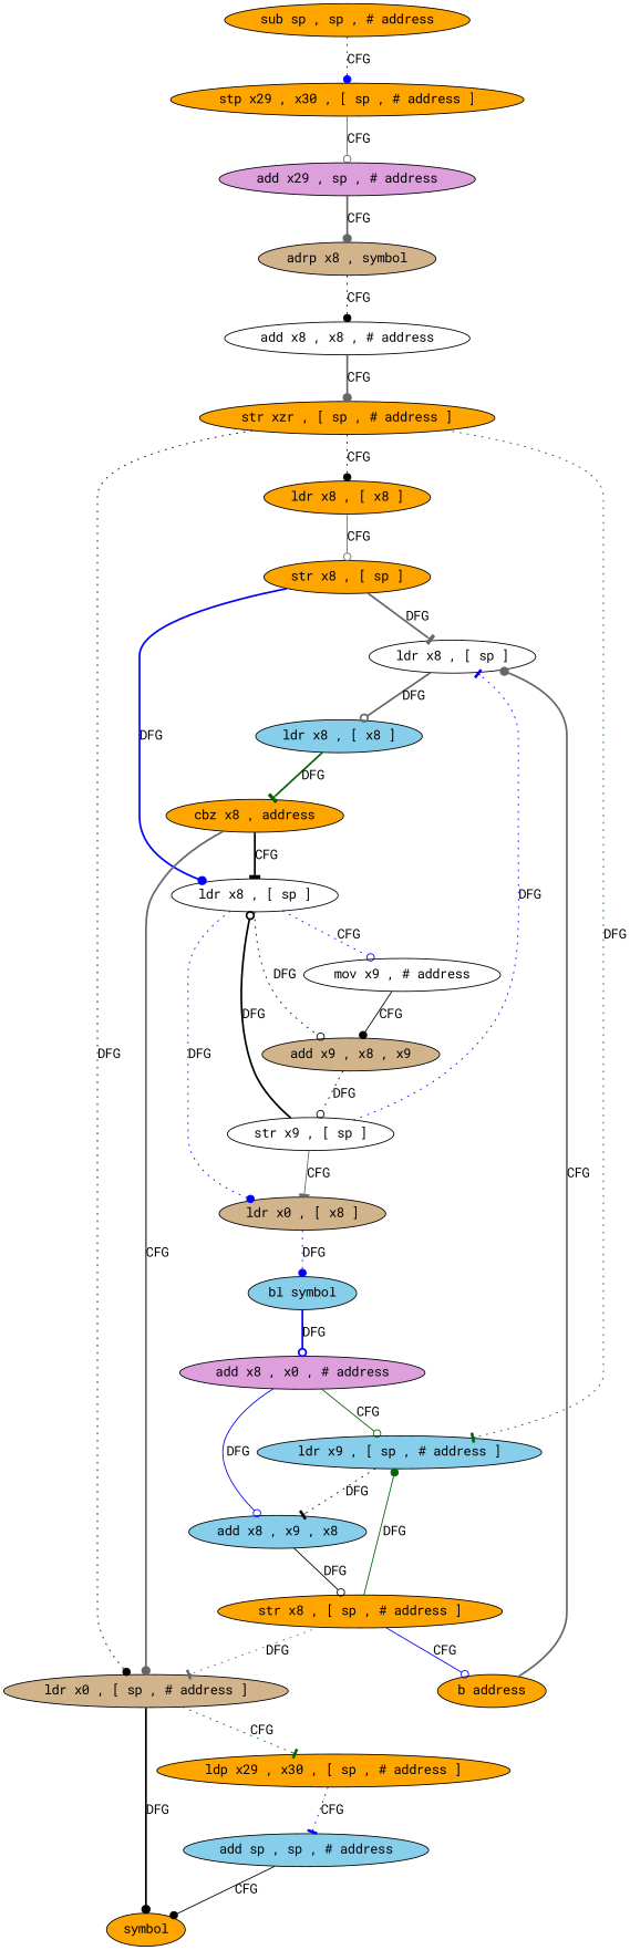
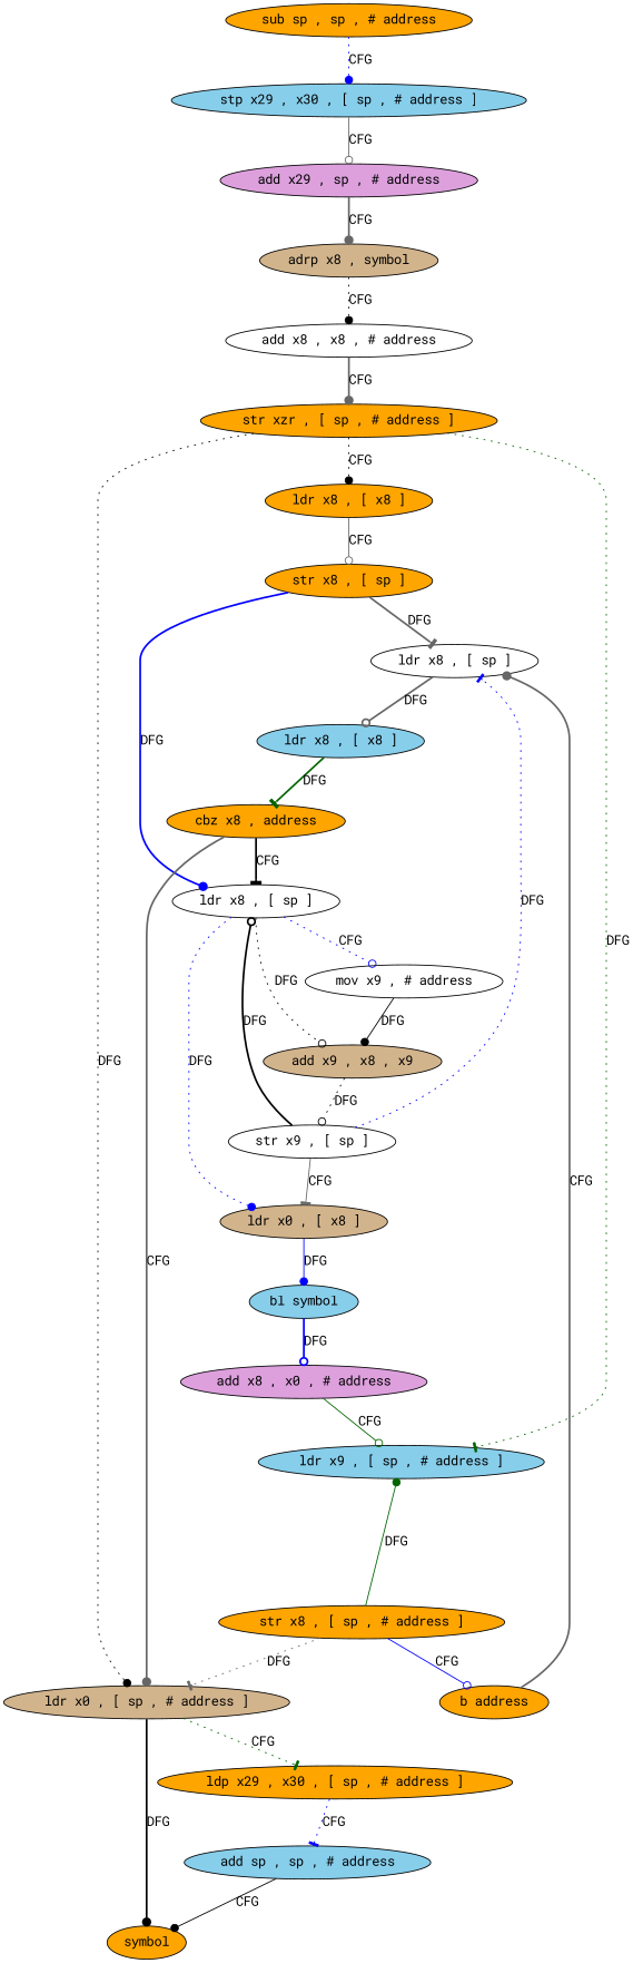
  digraph {
    fontname="Roboto Mono"
    node [fillcolor=orange fontname="Roboto Mono" style=filled]
    edge [arrowhead=dot color=black fontname="Roboto Mono" style=dotted]
    n1 [label="sub sp , sp , # address"]
-   n2 [label="stp x29 , x30 , [ sp , # address ]"]
+   n2 [fillcolor=skyblue label="stp x29 , x30 , [ sp , # address ]"]
    n3 [fillcolor=plum label="add x29 , sp , # address"]
    n4 [fillcolor=tan label="adrp x8 , symbol"]
    n5 [fillcolor=white label="add x8 , x8 , # address"]
    n6 [label="str xzr , [ sp , # address ]"]
    n7 [label="ldr x8 , [ x8 ]"]
    n8 [fillcolor=tan label="ldr x0 , [ sp , # address ]"]
    n9 [fillcolor=skyblue label="ldr x9 , [ sp , # address ]"]
    n10 [label="str x8 , [ sp ]"]
    n11 [label="ldp x29 , x30 , [ sp , # address ]"]
    n12 [label=symbol]
-   n13 [fillcolor=skyblue label="add x8 , x9 , x8"]
    n14 [fillcolor=white label="ldr x8 , [ sp ]"]
    n15 [fillcolor=white label="ldr x8 , [ sp ]"]
    n16 [fillcolor=skyblue label="ldr x8 , [ x8 ]"]
    n17 [fillcolor=white label="mov x9 , # address"]
    n18 [fillcolor=tan label="add x9 , x8 , x9"]
    n19 [fillcolor=tan label="ldr x0 , [ x8 ]"]
    n20 [label="cbz x8 , address"]
    n21 [fillcolor=skyblue label="add sp , sp , # address"]
    n22 [fillcolor=white label="str x9 , [ sp ]"]
    n23 [fillcolor=skyblue label="bl symbol"]
    n24 [fillcolor=plum label="add x8 , x0 , # address"]
    n25 [label="str x8 , [ sp , # address ]"]
    n26 [label="b address"]
    n1 -> n2 [color=blue label=CFG]
    n2 -> n3 [arrowhead=odot color=gray40 label=CFG style=solid]
    n3 -> n4 [color=gray40 label=CFG style=bold]
    n4 -> n5 [label=CFG]
    n5 -> n6 [color=gray40 label=CFG style=bold]
    n6 -> n7 [label=CFG]
    n6 -> n8 [label=DFG]
    n6 -> n9 [arrowhead=tee color=darkgreen label=DFG]
    n7 -> n10 [arrowhead=odot color=gray40 label=CFG style=solid]
    n8 -> n11 [arrowhead=tee color=darkgreen label=CFG]
    n8 -> n12 [label=DFG style=bold]
-   n9 -> n13 [arrowhead=tee label=DFG]
    n10 -> n14 [arrowhead=tee color=gray40 label=DFG style=bold]
    n10 -> n15 [color=blue label=DFG style=bold]
    n11 -> n21 [arrowhead=tee color=blue label=CFG]
-   n13 -> n25 [arrowhead=odot label=DFG style=solid]
    n14 -> n16 [arrowhead=odot color=gray40 label=DFG style=bold]
    n15 -> n17 [arrowhead=odot color=blue label=CFG]
    n15 -> n18 [arrowhead=odot label=DFG]
    n15 -> n19 [color=blue label=DFG]
    n16 -> n20 [arrowhead=tee color=darkgreen label=DFG style=bold]
-   n17 -> n18 [label=CFG style=solid]
+   n17 -> n18 [label=DFG style=solid]
    n18 -> n22 [arrowhead=odot label=DFG]
-   n19 -> n23 [color=blue label=DFG]
+   n19 -> n23 [color=blue label=DFG style=solid]
    n20 -> n8 [color=gray40 label=CFG style=bold]
    n20 -> n15 [arrowhead=tee label=CFG style=bold]
    n21 -> n12 [label=CFG style=solid]
    n22 -> n14 [arrowhead=tee color=blue label=DFG]
    n22 -> n15 [arrowhead=odot label=DFG style=bold]
    n22 -> n19 [arrowhead=tee color=gray40 label=CFG style=solid]
    n23 -> n24 [arrowhead=odot color=blue label=DFG style=bold]
    n24 -> n9 [arrowhead=odot color=darkgreen label=CFG style=solid]
-   n24 -> n13 [arrowhead=odot color=blue label=DFG style=solid]
    n25 -> n8 [arrowhead=tee color=gray40 label=DFG]
    n25 -> n9 [color=darkgreen label=DFG style=solid]
    n25 -> n26 [arrowhead=odot color=blue label=CFG style=solid]
    n26 -> n14 [color=gray40 label=CFG style=bold]
  }
